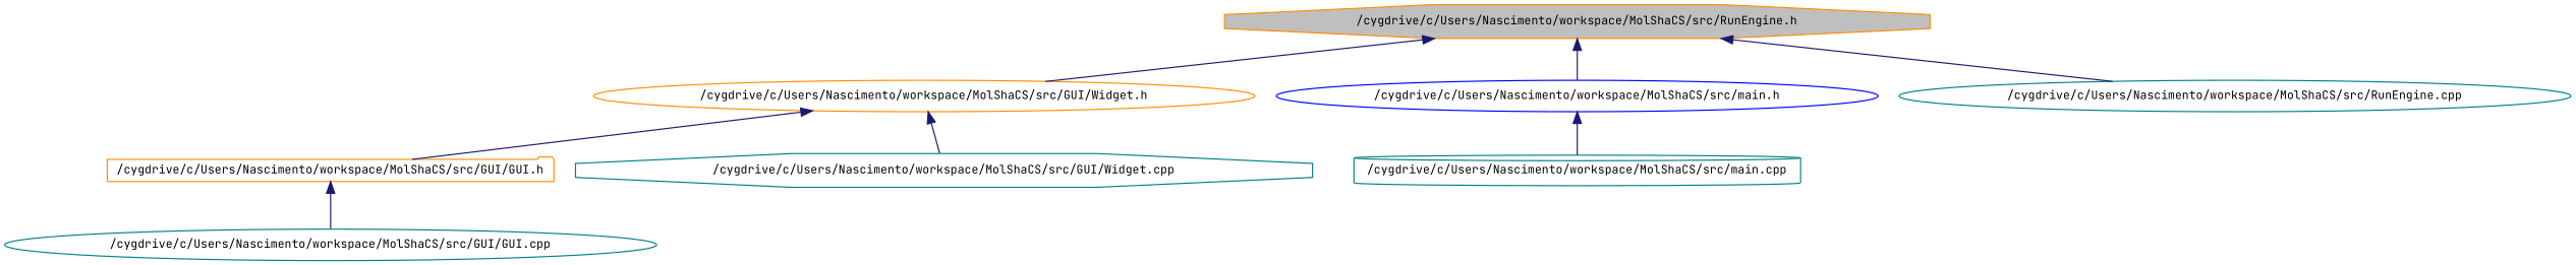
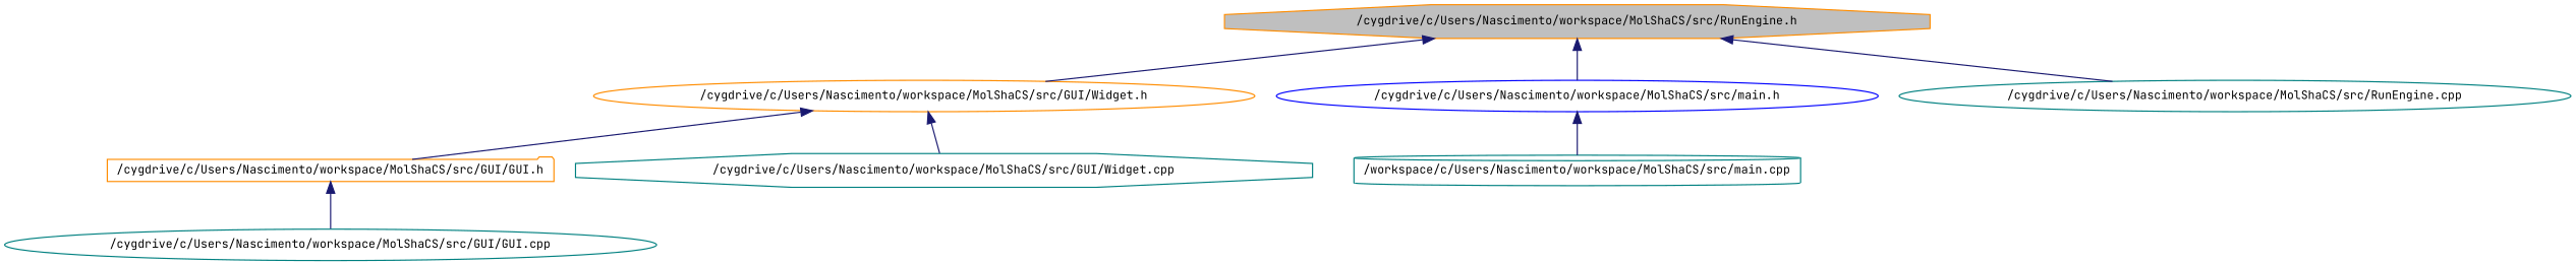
  digraph {
    fontname="JetBrains Mono"
    node [color=teal fillcolor=white fontname="JetBrains Mono" fontsize=10 shape=ellipse style=filled]
    edge [color=midnightblue dir=back fontname="JetBrains Mono" fontsize=10 labelfontname=FreeSans labelfontsize=10 style=solid]
    n1 [color=darkorange fillcolor=grey75 fontcolor=black height=0.2 label="/cygdrive/c/Users/Nascimento/workspace/MolShaCS/src/RunEngine.h" shape=octagon width=0.4]
    n2 [color=darkorange height=0.2 label="/cygdrive/c/Users/Nascimento/workspace/MolShaCS/src/GUI/Widget.h" width=0.4]
    n3 [color=blue height=0.2 label="/cygdrive/c/Users/Nascimento/workspace/MolShaCS/src/main.h" width=0.4]
    n4 [height=0.2 label="/cygdrive/c/Users/Nascimento/workspace/MolShaCS/src/RunEngine.cpp" width=0.4]
    n5 [color=darkorange height=0.2 label="/cygdrive/c/Users/Nascimento/workspace/MolShaCS/src/GUI/GUI.h" shape=folder width=0.4]
    n6 [height=0.2 label="/cygdrive/c/Users/Nascimento/workspace/MolShaCS/src/GUI/Widget.cpp" shape=octagon width=0.4]
    n7 [height=0.2 label="/cygdrive/c/Users/Nascimento/workspace/MolShaCS/src/GUI/GUI.cpp" width=0.4]
-   n8 [height=0.2 label="/cygdrive/c/Users/Nascimento/workspace/MolShaCS/src/main.cpp" shape=cylinder width=0.4]
+   n8 [height=0.2 label="/workspace/c/Users/Nascimento/workspace/MolShaCS/src/main.cpp" shape=cylinder width=0.4]
    n1 -> n2
    n1 -> n3
    n1 -> n4
    n2 -> n5
    n2 -> n6
    n3 -> n8
    n5 -> n7
  }
